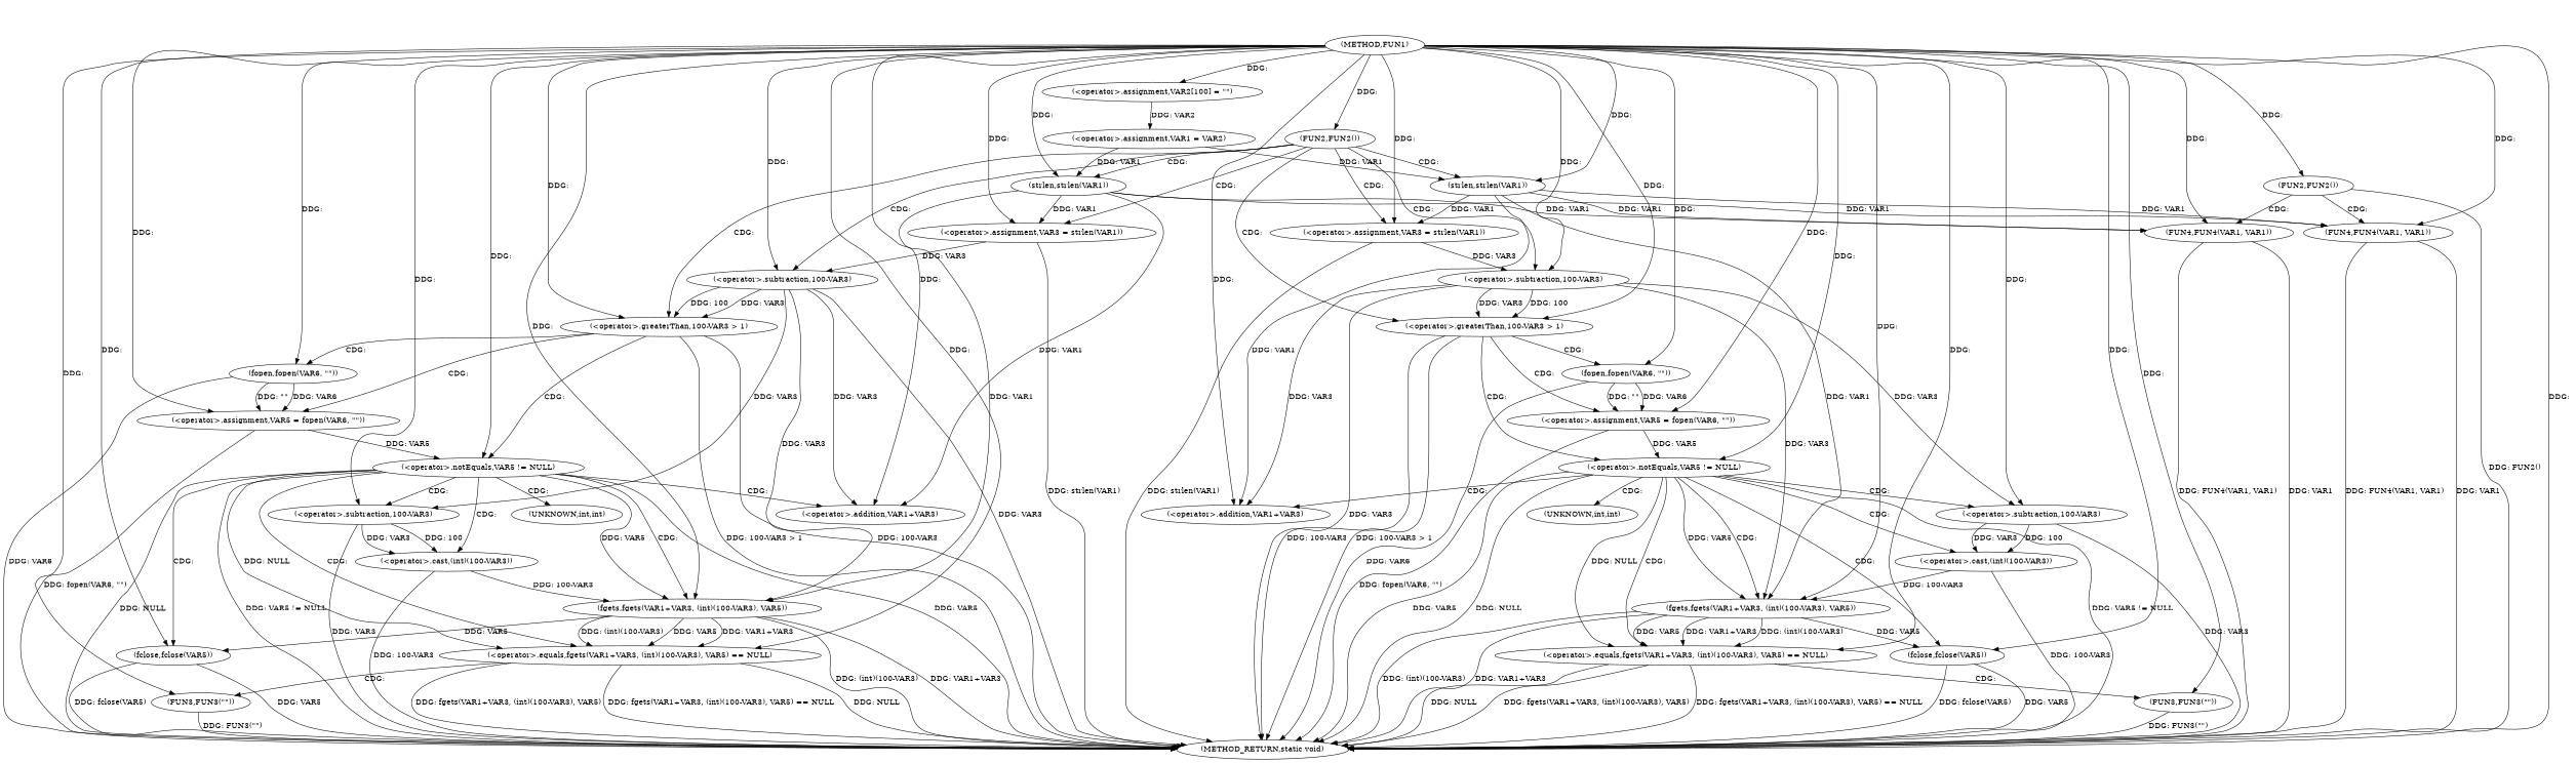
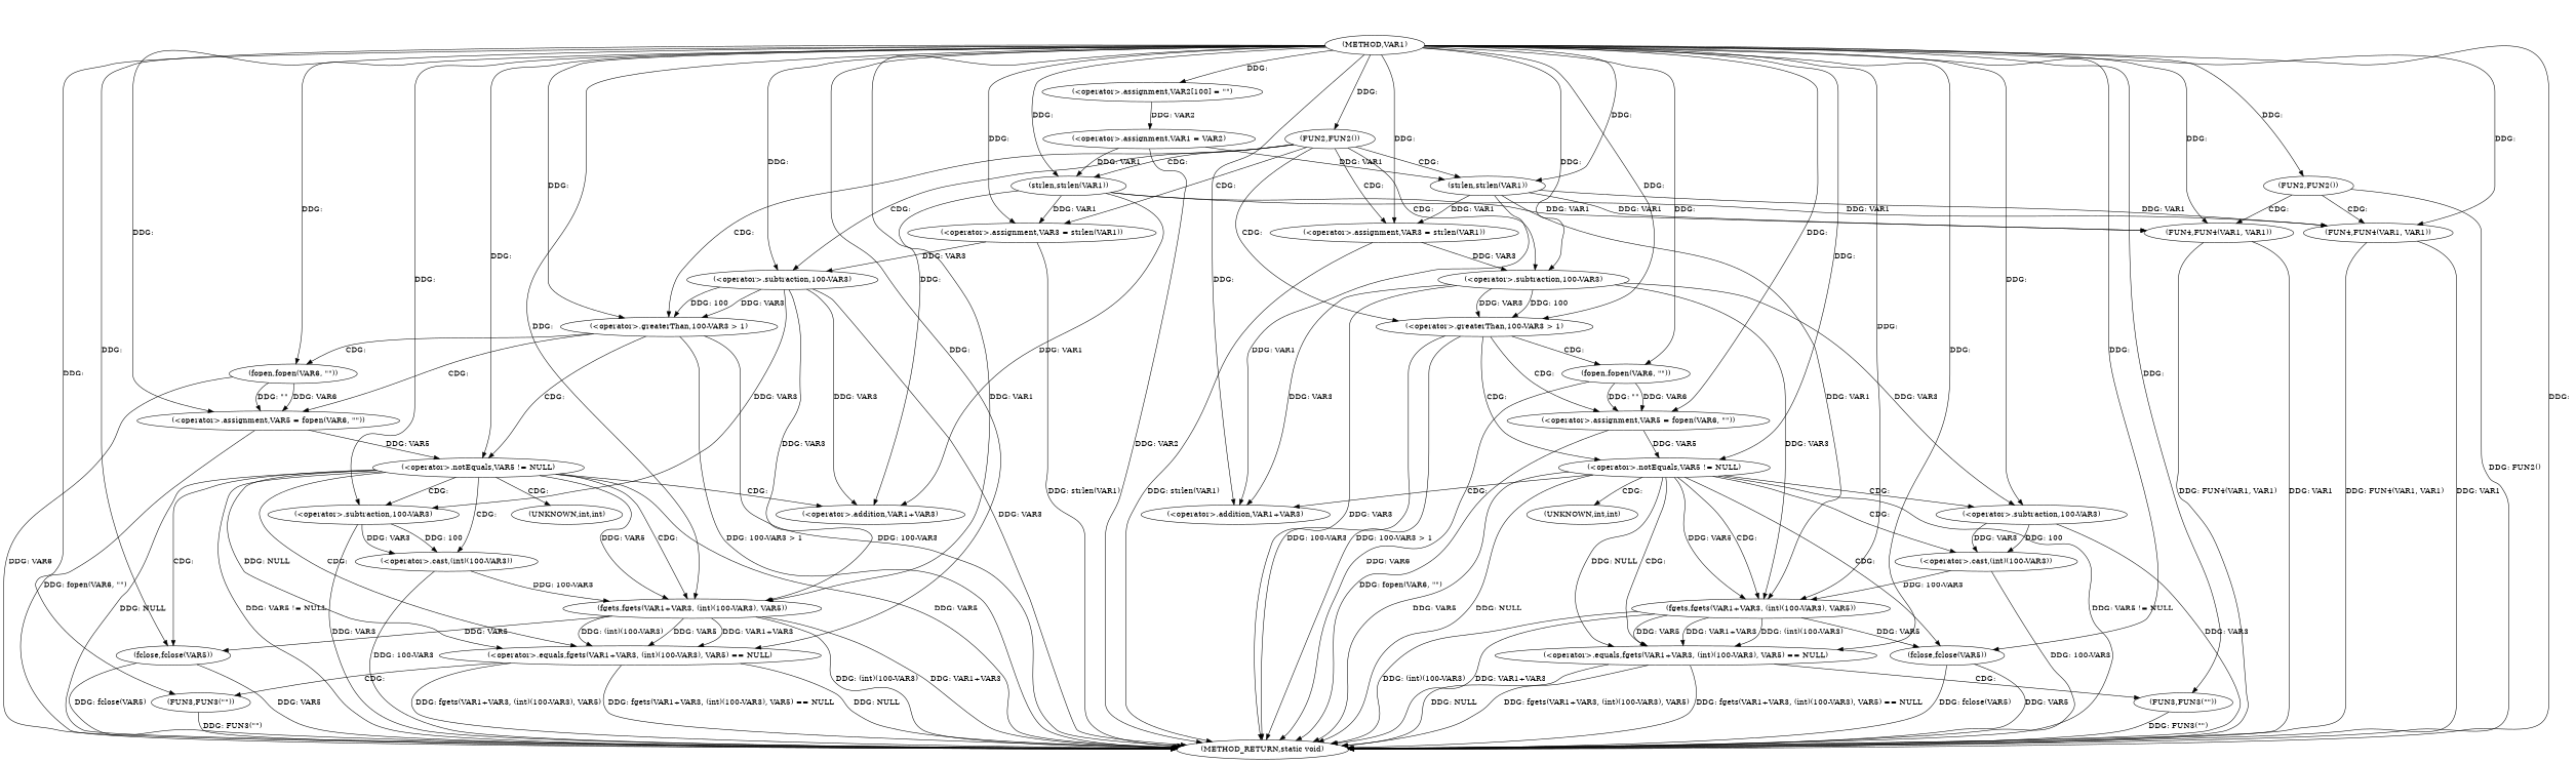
  digraph {
-   n1 [label="(METHOD,FUN1)"]
+   n1 [label="(METHOD,VAR1)"]
    n2 [label="(<operator>.assignment,VAR2[100] = \"\")"]
    n3 [label="(FUN2,FUN2())"]
    n4 [label="(<operator>.assignment,VAR3 = strlen(VAR1))"]
    n5 [label="(strlen,strlen(VAR1))"]
    n6 [label="(<operator>.greaterThan,100-VAR3 > 1)"]
    n7 [label="(<operator>.subtraction,100-VAR3)"]
    n8 [label="(<operator>.assignment,VAR5 = fopen(VAR6, \"\"))"]
    n9 [label="(fopen,fopen(VAR6, \"\"))"]
    n10 [label="(<operator>.notEquals,VAR5 != NULL)"]
    n11 [label="(<operator>.equals,fgets(VAR1+VAR3, (int)(100-VAR3), VAR5) == NULL)"]
    n12 [label="(fgets,fgets(VAR1+VAR3, (int)(100-VAR3), VAR5))"]
    n13 [label="(<operator>.addition,VAR1+VAR3)"]
    n14 [label="(<operator>.subtraction,100-VAR3)"]
    n15 [label="(FUN3,FUN3(\"\"))"]
    n16 [label="(fclose,fclose(VAR5))"]
    n17 [label="(<operator>.assignment,VAR3 = strlen(VAR1))"]
    n18 [label="(strlen,strlen(VAR1))"]
    n19 [label="(<operator>.greaterThan,100-VAR3 > 1)"]
    n20 [label="(<operator>.subtraction,100-VAR3)"]
    n21 [label="(<operator>.assignment,VAR5 = fopen(VAR6, \"\"))"]
    n22 [label="(fopen,fopen(VAR6, \"\"))"]
    n23 [label="(<operator>.notEquals,VAR5 != NULL)"]
    n24 [label="(<operator>.equals,fgets(VAR1+VAR3, (int)(100-VAR3), VAR5) == NULL)"]
    n25 [label="(fgets,fgets(VAR1+VAR3, (int)(100-VAR3), VAR5))"]
    n26 [label="(<operator>.addition,VAR1+VAR3)"]
    n27 [label="(<operator>.subtraction,100-VAR3)"]
    n28 [label="(FUN3,FUN3(\"\"))"]
    n29 [label="(fclose,fclose(VAR5))"]
    n30 [label="(FUN2,FUN2())"]
    n31 [label="(FUN4,FUN4(VAR1, VAR1))"]
    n32 [label="(FUN4,FUN4(VAR1, VAR1))"]
    n33 [label="(METHOD_RETURN,static void)"]
    n34 [label="(<operator>.assignment,VAR1 = VAR2)"]
    n35 [label="(<operator>.cast,(int)(100-VAR3))"]
    n36 [label="(UNKNOWN,int,int)"]
    n37 [label="(<operator>.cast,(int)(100-VAR3))"]
    n38 [label="(UNKNOWN,int,int)"]
    n1 -> n2 [label="DDG: "]
    n1 -> n3 [label="DDG: "]
    n1 -> n4 [label="DDG: "]
    n1 -> n5 [label="DDG: "]
    n1 -> n6 [label="DDG: "]
    n1 -> n7 [label="DDG: "]
    n1 -> n8 [label="DDG: "]
    n1 -> n9 [label="DDG: "]
    n1 -> n10 [label="DDG: "]
    n1 -> n11 [label="DDG: "]
    n1 -> n12 [label="DDG: "]
    n1 -> n13 [label="DDG: "]
    n1 -> n14 [label="DDG: "]
    n1 -> n15 [label="DDG: "]
    n1 -> n16 [label="DDG: "]
    n1 -> n17 [label="DDG: "]
    n1 -> n18 [label="DDG: "]
    n1 -> n19 [label="DDG: "]
    n1 -> n20 [label="DDG: "]
    n1 -> n21 [label="DDG: "]
    n1 -> n22 [label="DDG: "]
    n1 -> n23 [label="DDG: "]
    n1 -> n24 [label="DDG: "]
    n1 -> n25 [label="DDG: "]
    n1 -> n26 [label="DDG: "]
    n1 -> n27 [label="DDG: "]
    n1 -> n28 [label="DDG: "]
    n1 -> n29 [label="DDG: "]
    n1 -> n30 [label="DDG: "]
    n1 -> n31 [label="DDG: "]
    n1 -> n32 [label="DDG: "]
    n1 -> n33 [label="DDG: "]
    n2 -> n34 [label="DDG: VAR2"]
    n3 -> n4 [label="CDG: "]
    n3 -> n5 [label="CDG: "]
    n3 -> n6 [label="CDG: "]
    n3 -> n7 [label="CDG: "]
    n3 -> n17 [label="CDG: "]
    n3 -> n18 [label="CDG: "]
    n3 -> n19 [label="CDG: "]
    n3 -> n20 [label="CDG: "]
    n4 -> n7 [label="DDG: VAR3"]
    n4 -> n33 [label="DDG: strlen(VAR1)"]
    n5 -> n4 [label="DDG: VAR1"]
    n5 -> n12 [label="DDG: VAR1"]
    n5 -> n13 [label="DDG: VAR1"]
    n5 -> n31 [label="DDG: VAR1"]
    n5 -> n32 [label="DDG: VAR1"]
    n6 -> n8 [label="CDG: "]
    n6 -> n9 [label="CDG: "]
    n6 -> n10 [label="CDG: "]
    n6 -> n33 [label="DDG: 100-VAR3 > 1"]
    n6 -> n33 [label="DDG: 100-VAR3"]
    n7 -> n6 [label="DDG: 100"]
    n7 -> n6 [label="DDG: VAR3"]
    n7 -> n12 [label="DDG: VAR3"]
    n7 -> n13 [label="DDG: VAR3"]
    n7 -> n14 [label="DDG: VAR3"]
    n7 -> n33 [label="DDG: VAR3"]
    n8 -> n10 [label="DDG: VAR5"]
    n8 -> n33 [label="DDG: fopen(VAR6, \"\")"]
    n9 -> n8 [label="DDG: VAR6"]
    n9 -> n8 [label="DDG: \"\""]
    n9 -> n33 [label="DDG: VAR6"]
    n10 -> n11 [label="DDG: NULL"]
    n10 -> n11 [label="CDG: "]
    n10 -> n12 [label="DDG: VAR5"]
    n10 -> n12 [label="CDG: "]
    n10 -> n13 [label="CDG: "]
    n10 -> n14 [label="CDG: "]
    n10 -> n16 [label="CDG: "]
    n10 -> n33 [label="DDG: VAR5 != NULL"]
    n10 -> n33 [label="DDG: VAR5"]
    n10 -> n33 [label="DDG: NULL"]
    n10 -> n35 [label="CDG: "]
    n10 -> n36 [label="CDG: "]
    n11 -> n15 [label="CDG: "]
    n11 -> n33 [label="DDG: fgets(VAR1+VAR3, (int)(100-VAR3), VAR5)"]
    n11 -> n33 [label="DDG: fgets(VAR1+VAR3, (int)(100-VAR3), VAR5) == NULL"]
    n11 -> n33 [label="DDG: NULL"]
    n12 -> n11 [label="DDG: VAR1+VAR3"]
    n12 -> n11 [label="DDG: (int)(100-VAR3)"]
    n12 -> n11 [label="DDG: VAR5"]
    n12 -> n16 [label="DDG: VAR5"]
    n12 -> n33 [label="DDG: VAR1+VAR3"]
    n12 -> n33 [label="DDG: (int)(100-VAR3)"]
    n14 -> n33 [label="DDG: VAR3"]
    n14 -> n35 [label="DDG: 100"]
    n14 -> n35 [label="DDG: VAR3"]
    n15 -> n33 [label="DDG: FUN3(\"\")"]
    n16 -> n33 [label="DDG: VAR5"]
    n16 -> n33 [label="DDG: fclose(VAR5)"]
    n17 -> n20 [label="DDG: VAR3"]
    n17 -> n33 [label="DDG: strlen(VAR1)"]
    n18 -> n17 [label="DDG: VAR1"]
    n18 -> n25 [label="DDG: VAR1"]
    n18 -> n26 [label="DDG: VAR1"]
    n18 -> n31 [label="DDG: VAR1"]
    n18 -> n32 [label="DDG: VAR1"]
    n19 -> n21 [label="CDG: "]
    n19 -> n22 [label="CDG: "]
    n19 -> n23 [label="CDG: "]
    n19 -> n33 [label="DDG: 100-VAR3"]
    n19 -> n33 [label="DDG: 100-VAR3 > 1"]
    n20 -> n19 [label="DDG: 100"]
    n20 -> n19 [label="DDG: VAR3"]
    n20 -> n25 [label="DDG: VAR3"]
    n20 -> n26 [label="DDG: VAR3"]
    n20 -> n27 [label="DDG: VAR3"]
    n20 -> n33 [label="DDG: VAR3"]
    n21 -> n23 [label="DDG: VAR5"]
    n21 -> n33 [label="DDG: fopen(VAR6, \"\")"]
    n22 -> n21 [label="DDG: VAR6"]
    n22 -> n21 [label="DDG: \"\""]
    n22 -> n33 [label="DDG: VAR6"]
    n23 -> n24 [label="DDG: NULL"]
    n23 -> n24 [label="CDG: "]
    n23 -> n25 [label="DDG: VAR5"]
    n23 -> n25 [label="CDG: "]
    n23 -> n26 [label="CDG: "]
    n23 -> n27 [label="CDG: "]
    n23 -> n29 [label="CDG: "]
    n23 -> n33 [label="DDG: VAR5 != NULL"]
    n23 -> n33 [label="DDG: VAR5"]
    n23 -> n33 [label="DDG: NULL"]
    n23 -> n37 [label="CDG: "]
    n23 -> n38 [label="CDG: "]
    n24 -> n28 [label="CDG: "]
    n24 -> n33 [label="DDG: fgets(VAR1+VAR3, (int)(100-VAR3), VAR5) == NULL"]
    n24 -> n33 [label="DDG: NULL"]
    n24 -> n33 [label="DDG: fgets(VAR1+VAR3, (int)(100-VAR3), VAR5)"]
    n25 -> n24 [label="DDG: VAR1+VAR3"]
    n25 -> n24 [label="DDG: (int)(100-VAR3)"]
    n25 -> n24 [label="DDG: VAR5"]
    n25 -> n29 [label="DDG: VAR5"]
    n25 -> n33 [label="DDG: (int)(100-VAR3)"]
    n25 -> n33 [label="DDG: VAR1+VAR3"]
    n27 -> n33 [label="DDG: VAR3"]
    n27 -> n37 [label="DDG: 100"]
    n27 -> n37 [label="DDG: VAR3"]
    n28 -> n33 [label="DDG: FUN3(\"\")"]
    n29 -> n33 [label="DDG: fclose(VAR5)"]
    n29 -> n33 [label="DDG: VAR5"]
    n30 -> n31 [label="CDG: "]
    n30 -> n32 [label="CDG: "]
    n30 -> n33 [label="DDG: FUN2()"]
    n31 -> n33 [label="DDG: VAR1"]
    n31 -> n33 [label="DDG: FUN4(VAR1, VAR1)"]
    n32 -> n33 [label="DDG: VAR1"]
    n32 -> n33 [label="DDG: FUN4(VAR1, VAR1)"]
    n34 -> n5 [label="DDG: VAR1"]
    n34 -> n18 [label="DDG: VAR1"]
+   n34 -> n33 [label="DDG: VAR2"]
    n35 -> n12 [label="DDG: 100-VAR3"]
    n35 -> n33 [label="DDG: 100-VAR3"]
    n37 -> n25 [label="DDG: 100-VAR3"]
    n37 -> n33 [label="DDG: 100-VAR3"]
  }
